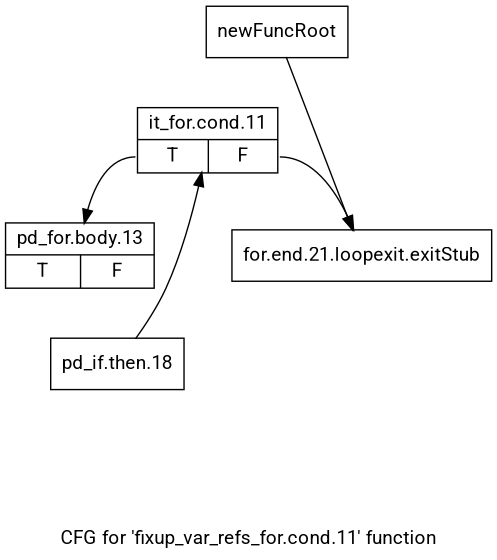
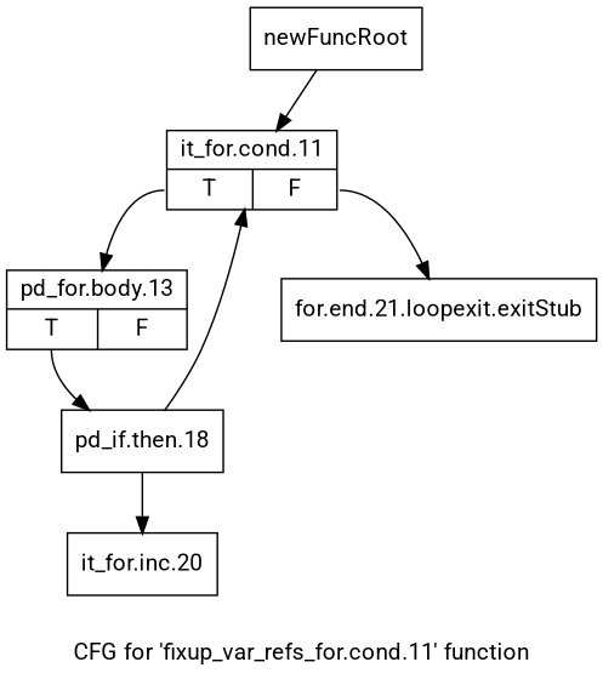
  digraph {
    fontname=Roboto
    label="CFG for 'fixup_var_refs_for.cond.11' function"
    node [fontname=Roboto shape=record]
    edge [fontname=Roboto]
    n1 [label="{newFuncRoot}"]
    n2 [label="{it_for.cond.11|{<s0>T|<s1>F}}"]
    n3 [label="{for.end.21.loopexit.exitStub}"]
    n4 [label="{pd_for.body.13|{<s0>T|<s1>F}}"]
    n5 [label="{pd_if.then.18}"]
-   n1 -> n3
+   n6 [label="{it_for.inc.20}"]
+   n1 -> n2
    n2 -> n3 [tailport=s1]
    n2 -> n4 [tailport=s0]
+   n4 -> n5 [tailport=s0]
    n5 -> n2
+   n5 -> n6
  }
